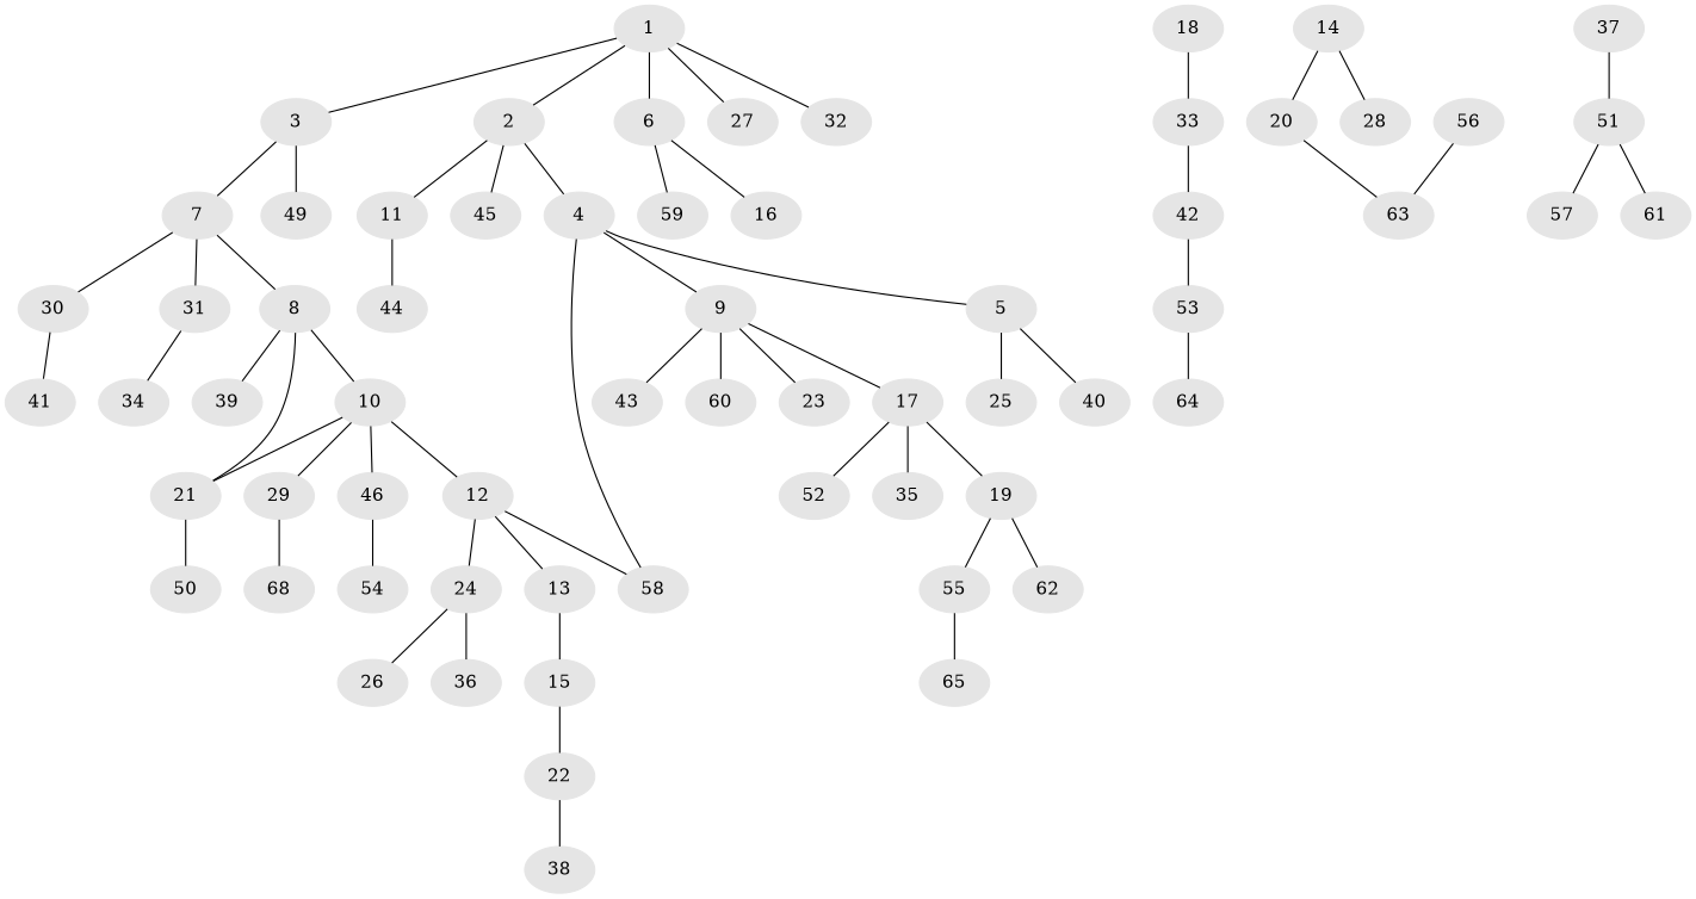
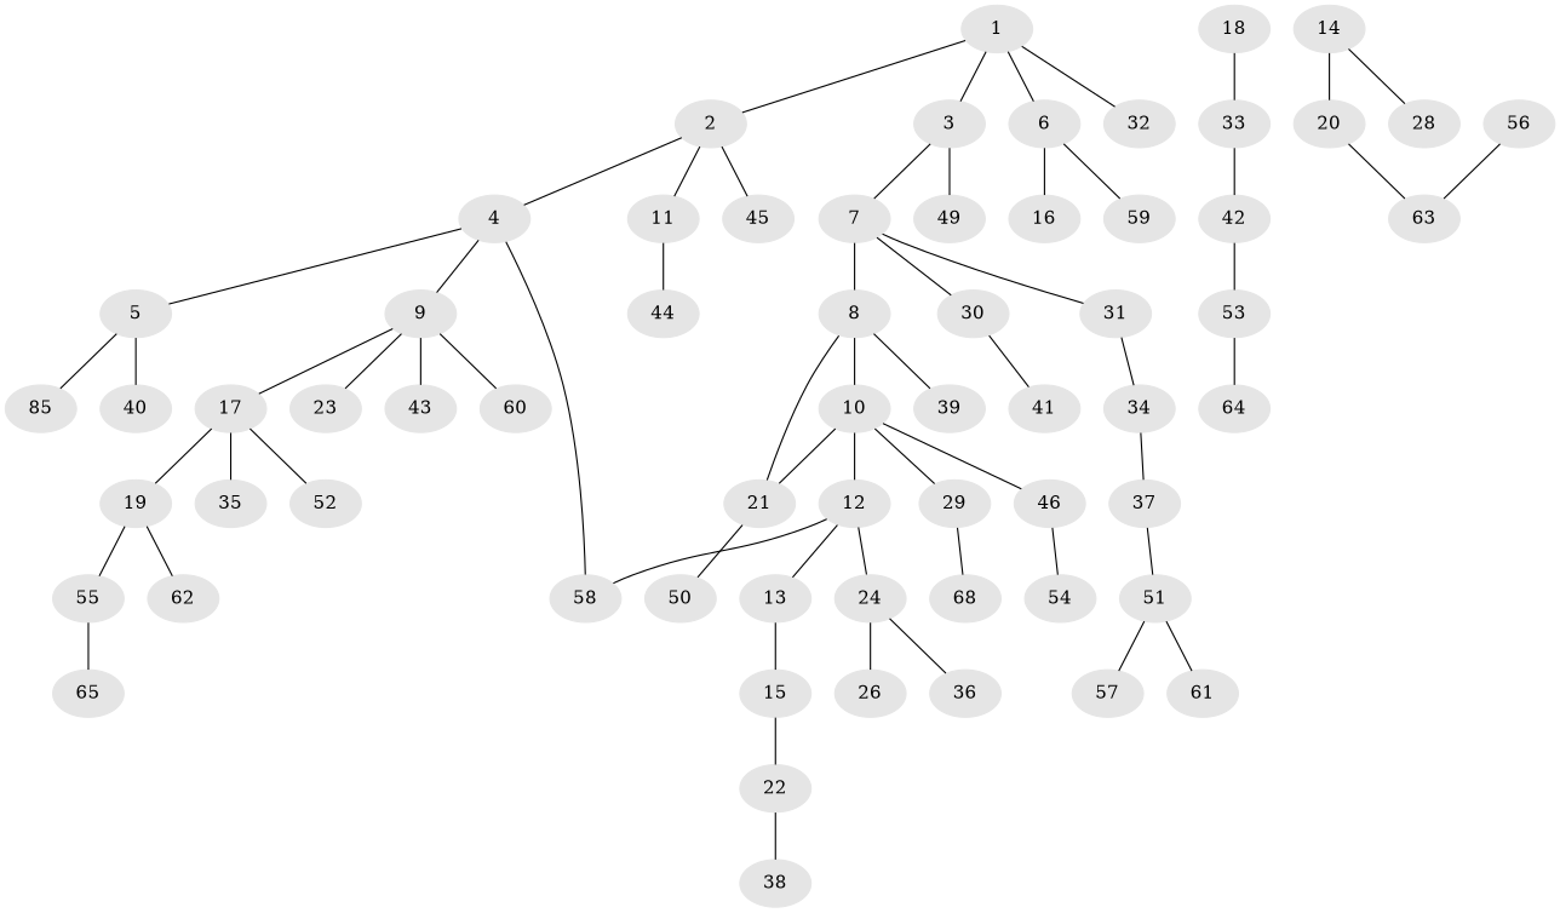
  graph {
    node [color=gray90 style=filled]
    1
    2
    3
    6
-   27
    32
    4
    11
    45
    7
    49
    16
    59
    5
    9
    58
    44
    8
    30
    31
-   25
+   25 [label=85]
    40
    17
    23
    43
    60
    18
    33
    10
    21
    39
    41
    34
    12
    29
    46
    50
    19
    35
    52
    13
    24
    14
    20
    28
    n46 [label=68]
    54
    15
    26
    36
    22
    63
    38
    55
    62
    42
    65
    37
    53
    51
    56
    57
    61
    64
    1 -- 2
    1 -- 3
    1 -- 6
-   1 -- 27
    1 -- 32
    2 -- 4
    2 -- 11
    2 -- 45
    3 -- 7
    3 -- 49
    6 -- 16
    6 -- 59
    4 -- 5
    4 -- 9
    4 -- 58
    11 -- 44
    7 -- 8
    7 -- 30
    7 -- 31
    5 -- 25
    5 -- 40
    9 -- 17
    9 -- 23
    9 -- 43
    9 -- 60
    8 -- 10
    8 -- 21
    8 -- 39
    30 -- 41
    31 -- 34
    17 -- 19
    17 -- 35
    17 -- 52
    18 -- 33
    33 -- 42
    10 -- 21
    10 -- 12
    10 -- 29
    10 -- 46
    21 -- 50
+   34 -- 37
    12 -- 58
    12 -- 13
    12 -- 24
    29 -- n46
    46 -- 54
    19 -- 55
    19 -- 62
    13 -- 15
    24 -- 26
    24 -- 36
    14 -- 20
    14 -- 28
    20 -- 63
    15 -- 22
    22 -- 38
    55 -- 65
    42 -- 53
    37 -- 51
    53 -- 64
    51 -- 57
    51 -- 61
    56 -- 63
  }
